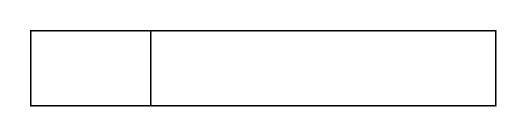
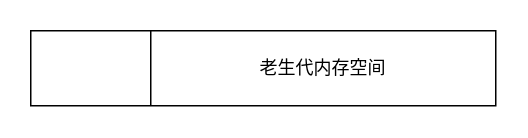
  <mxCell id="0" />
  <mxCell id="1" parent="0" />
  <mxCell id="2" value="" style="rounded=0;whiteSpace=wrap;html=1;align=center;" parent="1" vertex="1"><mxGeometry x="20" y="20" width="310" height="50" as="geometry" /></mxCell>
  <mxCell id="3" value="" style="endArrow=none;html=1;" parent="1" edge="1"><mxGeometry width="50" height="50" relative="1" as="geometry"><mxPoint x="100" y="70" as="sourcePoint" /><mxPoint x="100" y="20" as="targetPoint" /></mxGeometry></mxCell>
+ <mxCell id="4" value="老生代内存空间" style="text;html=1;strokeColor=none;fillColor=none;align=center;verticalAlign=middle;whiteSpace=wrap;rounded=0;" parent="1" vertex="1"><mxGeometry x="100" y="35" width="230" height="20" as="geometry" /></mxCell>
